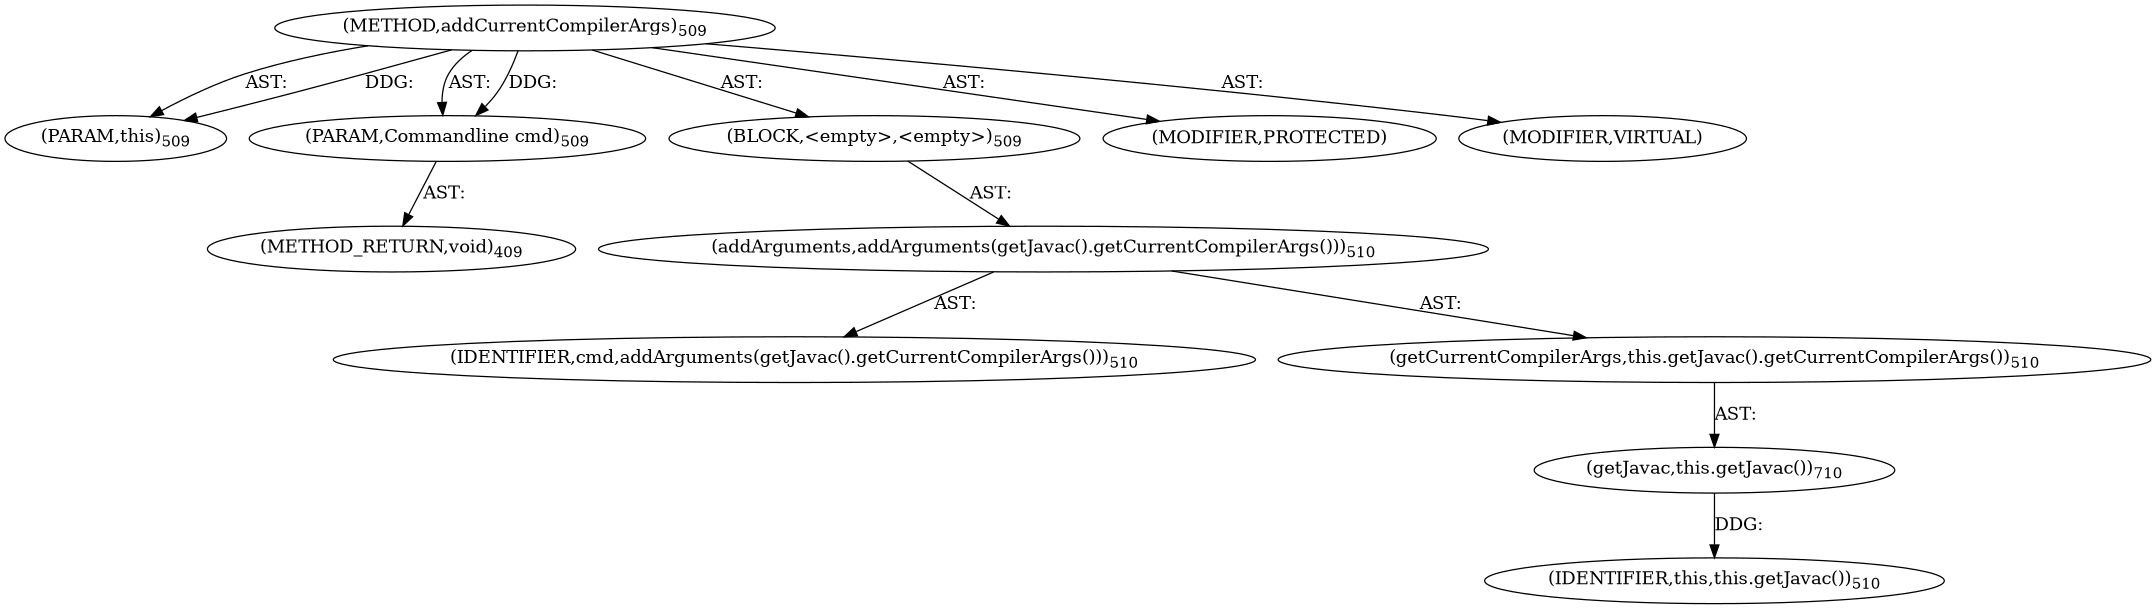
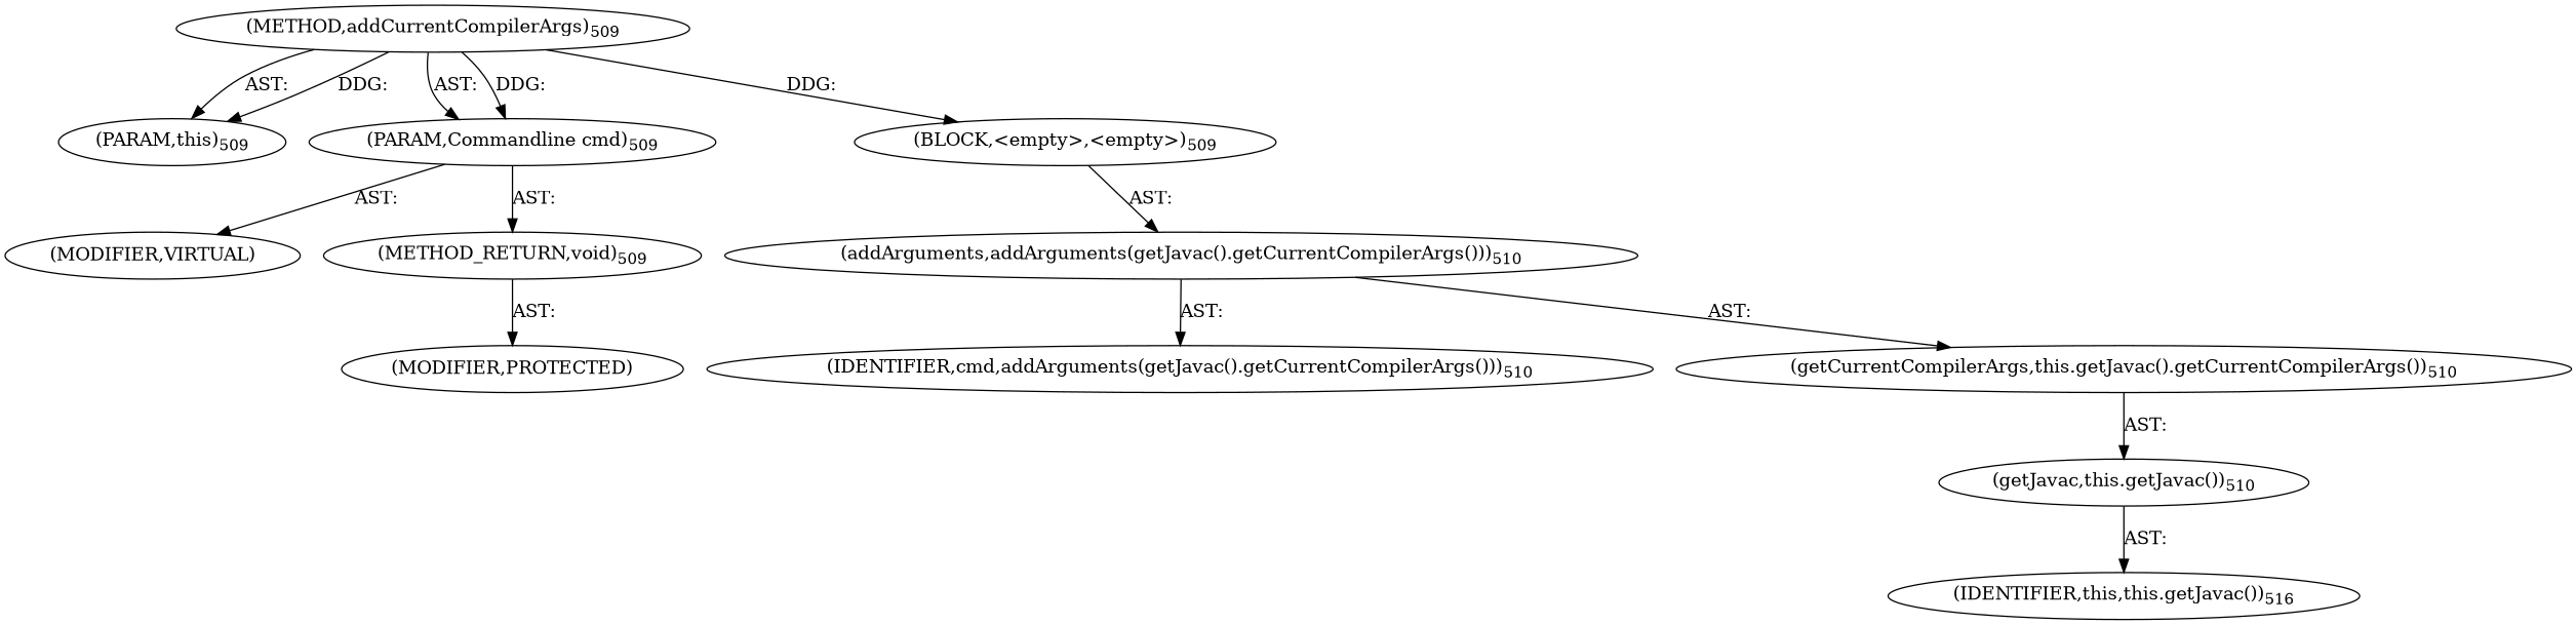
  digraph {
    n1 [label=<(METHOD,addCurrentCompilerArgs)<SUB>509</SUB>>]
    n2 [label=<(PARAM,this)<SUB>509</SUB>>]
    n3 [label=<(PARAM,Commandline cmd)<SUB>509</SUB>>]
    n4 [label=<(BLOCK,&lt;empty&gt;,&lt;empty&gt;)<SUB>509</SUB>>]
    n5 [label=<(MODIFIER,PROTECTED)>]
    n6 [label=<(MODIFIER,VIRTUAL)>]
-   n7 [label=<(METHOD_RETURN,void)<SUB>409</SUB>>]
+   n7 [label=<(METHOD_RETURN,void)<SUB>509</SUB>>]
    n8 [label=<(addArguments,addArguments(getJavac().getCurrentCompilerArgs()))<SUB>510</SUB>>]
    n9 [label=<(IDENTIFIER,cmd,addArguments(getJavac().getCurrentCompilerArgs()))<SUB>510</SUB>>]
    n10 [label=<(getCurrentCompilerArgs,this.getJavac().getCurrentCompilerArgs())<SUB>510</SUB>>]
-   n11 [label=<(getJavac,this.getJavac())<SUB>710</SUB>>]
-   n12 [label=<(IDENTIFIER,this,this.getJavac())<SUB>510</SUB>>]
+   n11 [label=<(getJavac,this.getJavac())<SUB>510</SUB>>]
+   n12 [label=<(IDENTIFIER,this,this.getJavac())<SUB>516</SUB>>]
    n1 -> n2 [label="AST: "]
    n1 -> n2 [label="DDG: "]
    n1 -> n3 [label="AST: "]
    n1 -> n3 [label="DDG: "]
-   n1 -> n4 [label="AST: "]
-   n1 -> n5 [label="AST: "]
-   n1 -> n6 [label="AST: "]
+   n1 -> n4 [label="DDG: "]
+   n7 -> n5 [label="AST: "]
+   n3 -> n6 [label="AST: "]
    n3 -> n7 [label="AST: "]
    n4 -> n8 [label="AST: "]
    n8 -> n9 [label="AST: "]
    n8 -> n10 [label="AST: "]
    n10 -> n11 [label="AST: "]
-   n11 -> n12 [label="DDG: "]
+   n11 -> n12 [label="AST: "]
  }
